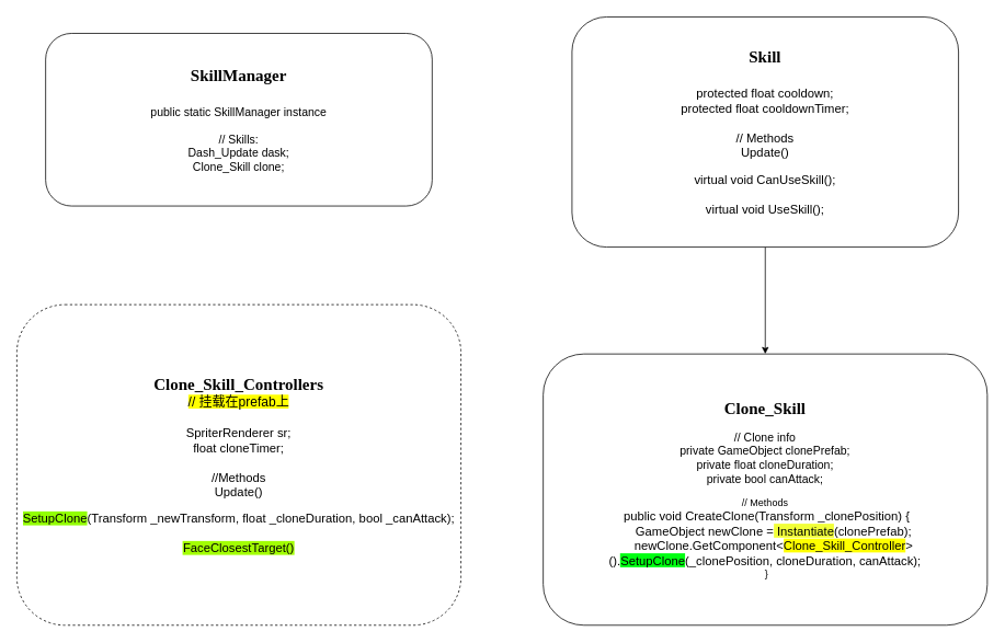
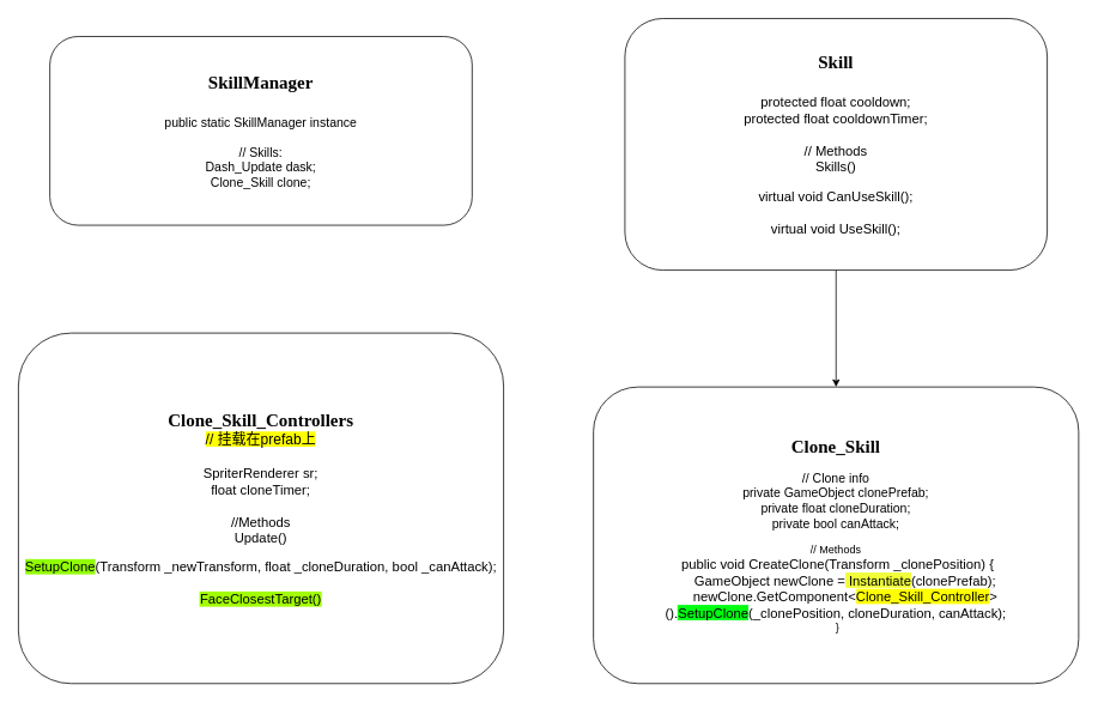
  <mxCell id="0" />
  <mxCell id="1" parent="0" />
  <mxCell id="2" value="&lt;b&gt;&lt;font face=&quot;Comic Sans MS&quot; style=&quot;font-size: 20px;&quot;&gt;SkillManager&lt;/font&gt;&lt;/b&gt;&lt;div&gt;&lt;font face=&quot;Comic Sans MS&quot;&gt;&lt;span style=&quot;font-size: 20px;&quot;&gt;&lt;b&gt;&lt;br&gt;&lt;/b&gt;&lt;/span&gt;&lt;/font&gt;&lt;div&gt;&lt;font style=&quot;font-size: 14px;&quot;&gt;public static SkillManager instance&lt;/font&gt;&lt;/div&gt;&lt;div&gt;&lt;font style=&quot;font-size: 14px;&quot;&gt;&lt;br&gt;&lt;/font&gt;&lt;/div&gt;&lt;div&gt;&lt;font style=&quot;font-size: 14px;&quot;&gt;// Skills:&lt;/font&gt;&lt;/div&gt;&lt;div&gt;&lt;font style=&quot;font-size: 14px;&quot;&gt;Dash_Update dask;&lt;/font&gt;&lt;/div&gt;&lt;div&gt;&lt;font style=&quot;font-size: 14px;&quot;&gt;Clone_Skill clone;&lt;/font&gt;&lt;/div&gt;&lt;/div&gt;" style="rounded=1;whiteSpace=wrap;html=1;" vertex="1" parent="1"><mxGeometry x="55" y="40" width="470" height="210" as="geometry" /></mxCell>
  <mxCell id="3" value="&lt;font face=&quot;Comic Sans MS&quot; style=&quot;font-size: 20px;&quot;&gt;&lt;b&gt;Clone_Skill&lt;/b&gt;&lt;/font&gt;&lt;div&gt;&lt;br&gt;&lt;/div&gt;&lt;div&gt;&lt;font style=&quot;font-size: 14px;&quot;&gt;// Clone info&lt;/font&gt;&lt;/div&gt;&lt;div&gt;&lt;font style=&quot;font-size: 14px;&quot;&gt;private GameObject clonePrefab;&lt;/font&gt;&lt;/div&gt;&lt;div&gt;&lt;font style=&quot;font-size: 14px;&quot;&gt;private float cloneDuration;&lt;/font&gt;&lt;/div&gt;&lt;div&gt;&lt;font style=&quot;font-size: 14px;&quot;&gt;private bool canAttack;&lt;/font&gt;&lt;/div&gt;&lt;div&gt;&lt;br&gt;&lt;/div&gt;&lt;div&gt;// Methods&lt;/div&gt;&lt;div&gt;&lt;div&gt;&lt;font style=&quot;font-size: 15px;&quot;&gt;&amp;nbsp;public void CreateClone(Transform _clonePosition)&lt;span style=&quot;background-color: transparent; color: light-dark(rgb(0, 0, 0), rgb(255, 255, 255));&quot;&gt;&amp;nbsp;{&lt;/span&gt;&lt;/font&gt;&lt;/div&gt;&lt;div&gt;&lt;font style=&quot;font-size: 15px;&quot;&gt;&amp;nbsp; &amp;nbsp; &amp;nbsp;GameObject newClone =&lt;span style=&quot;background-color: rgb(241, 255, 57);&quot;&gt; Instantiate&lt;/span&gt;(clonePrefab);&lt;/font&gt;&lt;/div&gt;&lt;div&gt;&lt;font style=&quot;font-size: 15px;&quot;&gt;&amp;nbsp; &amp;nbsp; &amp;nbsp;newClone.GetComponent&amp;lt;&lt;span style=&quot;background-color: rgb(255, 255, 0);&quot;&gt;Clone_Skill_Controller&lt;/span&gt;&amp;gt;().&lt;span style=&quot;background-color: rgb(1, 255, 18);&quot;&gt;SetupClone&lt;/span&gt;(_clonePosition, cloneDuration, canAttack);&lt;/font&gt;&lt;/div&gt;&lt;div&gt;&amp;nbsp;}&lt;/div&gt;&lt;/div&gt;" style="whiteSpace=wrap;html=1;rounded=1;" vertex="1" parent="1"><mxGeometry x="660" y="430" width="540" height="330" as="geometry" /></mxCell>
- <mxCell id="4" value="&lt;font face=&quot;Comic Sans MS&quot; style=&quot;font-size: 20px;&quot;&gt;&lt;b&gt;Clone_Skill_Controllers&lt;/b&gt;&lt;/font&gt;&lt;div&gt;&lt;font style=&quot;font-size: 16px; background-color: light-dark(rgb(255, 255, 0), rgb(237, 237, 237));&quot;&gt;// 挂载在prefab上&lt;br&gt;&lt;/font&gt;&lt;/div&gt;&lt;div&gt;&lt;font style=&quot;font-size: 16px; background-color: light-dark(rgb(255, 255, 0), rgb(237, 237, 237));&quot;&gt;&lt;br&gt;&lt;/font&gt;&lt;/div&gt;&lt;div&gt;&lt;span style=&quot;background-color: transparent; color: light-dark(rgb(0, 0, 0), rgb(255, 255, 255));&quot;&gt;&lt;font style=&quot;font-size: 15px;&quot;&gt;SpriterRenderer sr;&lt;/font&gt;&lt;/span&gt;&lt;/div&gt;&lt;div&gt;&lt;span style=&quot;background-color: transparent; color: light-dark(rgb(0, 0, 0), rgb(255, 255, 255));&quot;&gt;&lt;font style=&quot;font-size: 15px;&quot;&gt;float cloneTimer;&lt;/font&gt;&lt;/span&gt;&lt;/div&gt;&lt;div&gt;&lt;span style=&quot;background-color: transparent; color: light-dark(rgb(0, 0, 0), rgb(255, 255, 255));&quot;&gt;&lt;font style=&quot;font-size: 15px;&quot;&gt;&lt;br&gt;&lt;/font&gt;&lt;/span&gt;&lt;/div&gt;&lt;div&gt;&lt;span style=&quot;background-color: transparent; color: light-dark(rgb(0, 0, 0), rgb(255, 255, 255));&quot;&gt;&lt;font style=&quot;font-size: 15px;&quot;&gt;//Methods&lt;/font&gt;&lt;/span&gt;&lt;/div&gt;&lt;div&gt;&lt;span style=&quot;background-color: transparent; color: light-dark(rgb(0, 0, 0), rgb(255, 255, 255));&quot;&gt;&lt;font style=&quot;font-size: 15px;&quot;&gt;Update()&lt;/font&gt;&lt;/span&gt;&lt;/div&gt;&lt;div&gt;&lt;br&gt;&lt;/div&gt;&lt;div&gt;&lt;span style=&quot;color: light-dark(rgb(0, 0, 0), rgb(255, 255, 255));&quot;&gt;&lt;font style=&quot;font-size: 15px;&quot;&gt;&lt;span style=&quot;background-color: rgb(146, 255, 3);&quot;&gt;SetupClone&lt;/span&gt;(Transform _newTransform, float _cloneDuration, bool _canAttack);&lt;/font&gt;&lt;/span&gt;&lt;/div&gt;&lt;div&gt;&lt;span style=&quot;background-color: transparent; font-size: 15px;&quot;&gt;&lt;br&gt;&lt;/span&gt;&lt;/div&gt;&lt;div&gt;&lt;font style=&quot;font-size: 15px; background-color: rgb(162, 255, 3);&quot;&gt;FaceClosestTarget()&lt;/font&gt;&lt;/div&gt;" style="whiteSpace=wrap;html=1;rounded=1;dashed=1;" vertex="1" parent="1"><mxGeometry x="20" y="370" width="540" height="390" as="geometry" /></mxCell>
+ <mxCell id="4" value="&lt;font face=&quot;Comic Sans MS&quot; style=&quot;font-size: 20px;&quot;&gt;&lt;b&gt;Clone_Skill_Controllers&lt;/b&gt;&lt;/font&gt;&lt;div&gt;&lt;font style=&quot;font-size: 16px; background-color: light-dark(rgb(255, 255, 0), rgb(237, 237, 237));&quot;&gt;// 挂载在prefab上&lt;br&gt;&lt;/font&gt;&lt;/div&gt;&lt;div&gt;&lt;font style=&quot;font-size: 16px; background-color: light-dark(rgb(255, 255, 0), rgb(237, 237, 237));&quot;&gt;&lt;br&gt;&lt;/font&gt;&lt;/div&gt;&lt;div&gt;&lt;span style=&quot;background-color: transparent; color: light-dark(rgb(0, 0, 0), rgb(255, 255, 255));&quot;&gt;&lt;font style=&quot;font-size: 15px;&quot;&gt;SpriterRenderer sr;&lt;/font&gt;&lt;/span&gt;&lt;/div&gt;&lt;div&gt;&lt;span style=&quot;background-color: transparent; color: light-dark(rgb(0, 0, 0), rgb(255, 255, 255));&quot;&gt;&lt;font style=&quot;font-size: 15px;&quot;&gt;float cloneTimer;&lt;/font&gt;&lt;/span&gt;&lt;/div&gt;&lt;div&gt;&lt;span style=&quot;background-color: transparent; color: light-dark(rgb(0, 0, 0), rgb(255, 255, 255));&quot;&gt;&lt;font style=&quot;font-size: 15px;&quot;&gt;&lt;br&gt;&lt;/font&gt;&lt;/span&gt;&lt;/div&gt;&lt;div&gt;&lt;span style=&quot;background-color: transparent; color: light-dark(rgb(0, 0, 0), rgb(255, 255, 255));&quot;&gt;&lt;font style=&quot;font-size: 15px;&quot;&gt;//Methods&lt;/font&gt;&lt;/span&gt;&lt;/div&gt;&lt;div&gt;&lt;span style=&quot;background-color: transparent; color: light-dark(rgb(0, 0, 0), rgb(255, 255, 255));&quot;&gt;&lt;font style=&quot;font-size: 15px;&quot;&gt;Update()&lt;/font&gt;&lt;/span&gt;&lt;/div&gt;&lt;div&gt;&lt;br&gt;&lt;/div&gt;&lt;div&gt;&lt;span style=&quot;color: light-dark(rgb(0, 0, 0), rgb(255, 255, 255));&quot;&gt;&lt;font style=&quot;font-size: 15px;&quot;&gt;&lt;span style=&quot;background-color: rgb(146, 255, 3);&quot;&gt;SetupClone&lt;/span&gt;(Transform _newTransform, float _cloneDuration, bool _canAttack);&lt;/font&gt;&lt;/span&gt;&lt;/div&gt;&lt;div&gt;&lt;span style=&quot;background-color: transparent; font-size: 15px;&quot;&gt;&lt;br&gt;&lt;/span&gt;&lt;/div&gt;&lt;div&gt;&lt;font style=&quot;font-size: 15px; background-color: rgb(162, 255, 3);&quot;&gt;FaceClosestTarget()&lt;/font&gt;&lt;/div&gt;" style="whiteSpace=wrap;html=1;rounded=1;" vertex="1" parent="1"><mxGeometry x="20" y="370" width="540" height="390" as="geometry" /></mxCell>
  <mxCell id="5" style="edgeStyle=orthogonalEdgeStyle;rounded=0;orthogonalLoop=1;jettySize=auto;html=1;" edge="1" parent="1" source="6" target="3"><mxGeometry relative="1" as="geometry" /></mxCell>
- <mxCell id="6" value="&lt;font face=&quot;Comic Sans MS&quot;&gt;&lt;span style=&quot;font-size: 20px;&quot;&gt;&lt;b&gt;Skill&lt;/b&gt;&lt;/span&gt;&lt;/font&gt;&lt;div&gt;&lt;font face=&quot;Comic Sans MS&quot;&gt;&lt;span style=&quot;font-size: 20px;&quot;&gt;&lt;b&gt;&lt;br&gt;&lt;/b&gt;&lt;/span&gt;&lt;/font&gt;&lt;div&gt;&lt;font style=&quot;font-size: 15px;&quot;&gt;protected float cooldown;&lt;/font&gt;&lt;/div&gt;&lt;div&gt;&lt;font style=&quot;font-size: 15px;&quot;&gt;protected float cooldownTimer;&lt;/font&gt;&lt;/div&gt;&lt;div&gt;&lt;font style=&quot;font-size: 15px;&quot;&gt;&lt;br&gt;&lt;/font&gt;&lt;/div&gt;&lt;div&gt;&lt;span style=&quot;font-size: 15px;&quot;&gt;// Methods&lt;/span&gt;&lt;/div&gt;&lt;div&gt;&lt;span style=&quot;font-size: 15px;&quot;&gt;Update()&lt;/span&gt;&lt;/div&gt;&lt;div&gt;&lt;br&gt;&lt;/div&gt;&lt;div&gt;&lt;font style=&quot;font-size: 15px;&quot;&gt;virtual void CanUseSkill();&lt;/font&gt;&lt;/div&gt;&lt;div&gt;&lt;span style=&quot;font-size: 15px;&quot;&gt;&lt;br&gt;&lt;/span&gt;&lt;/div&gt;&lt;div&gt;&lt;span style=&quot;font-size: 15px;&quot;&gt;virtual void UseSkill();&lt;/span&gt;&lt;/div&gt;&lt;/div&gt;" style="rounded=1;whiteSpace=wrap;html=1;" vertex="1" parent="1"><mxGeometry x="695" y="20" width="470" height="280" as="geometry" /></mxCell>
+ <mxCell id="6" value="&lt;font face=&quot;Comic Sans MS&quot;&gt;&lt;span style=&quot;font-size: 20px;&quot;&gt;&lt;b&gt;Skill&lt;/b&gt;&lt;/span&gt;&lt;/font&gt;&lt;div&gt;&lt;font face=&quot;Comic Sans MS&quot;&gt;&lt;span style=&quot;font-size: 20px;&quot;&gt;&lt;b&gt;&lt;br&gt;&lt;/b&gt;&lt;/span&gt;&lt;/font&gt;&lt;div&gt;&lt;font style=&quot;font-size: 15px;&quot;&gt;protected float cooldown;&lt;/font&gt;&lt;/div&gt;&lt;div&gt;&lt;font style=&quot;font-size: 15px;&quot;&gt;protected float cooldownTimer;&lt;/font&gt;&lt;/div&gt;&lt;div&gt;&lt;font style=&quot;font-size: 15px;&quot;&gt;&lt;br&gt;&lt;/font&gt;&lt;/div&gt;&lt;div&gt;&lt;span style=&quot;font-size: 15px;&quot;&gt;// Methods&lt;/span&gt;&lt;/div&gt;&lt;div&gt;&lt;span style=&quot;font-size: 15px;&quot;&gt;Skills()&lt;/span&gt;&lt;/div&gt;&lt;div&gt;&lt;br&gt;&lt;/div&gt;&lt;div&gt;&lt;font style=&quot;font-size: 15px;&quot;&gt;virtual void CanUseSkill();&lt;/font&gt;&lt;/div&gt;&lt;div&gt;&lt;span style=&quot;font-size: 15px;&quot;&gt;&lt;br&gt;&lt;/span&gt;&lt;/div&gt;&lt;div&gt;&lt;span style=&quot;font-size: 15px;&quot;&gt;virtual void UseSkill();&lt;/span&gt;&lt;/div&gt;&lt;/div&gt;" style="rounded=1;whiteSpace=wrap;html=1;" vertex="1" parent="1"><mxGeometry x="695" y="20" width="470" height="280" as="geometry" /></mxCell>
